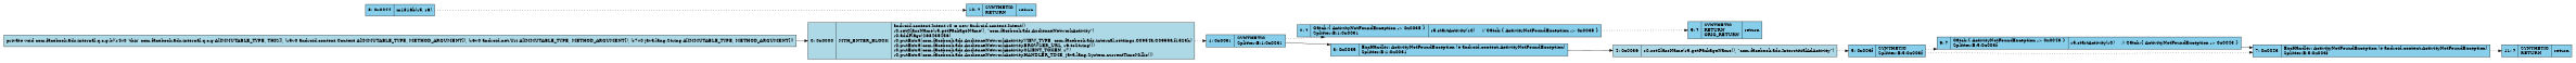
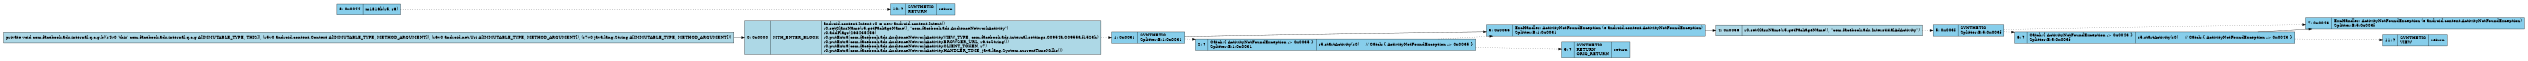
  digraph {
    rankdir=LR
    node [fillcolor=skyblue shape=record style=filled]
    edge [style=dotted]
    n1 [fillcolor=lightblue label="{0\:\ 0x0000|MTH_ENTER_BLOCK\l|android.content.Intent r0 = new android.content.Intent()\lr0.setClassName(r5.getPackageName(), \"com.facebook.ads.AudienceNetworkActivity\")\lr0.addFlags(268435456)\lr0.putExtra(com.facebook.ads.AudienceNetworkActivity.VIEW_TYPE, com.facebook.ads.internal.settings.C0954a.C0955a.f1523h)\lr0.putExtra(com.facebook.ads.AudienceNetworkActivity.BROWSER_URL, r6.toString())\lr0.putExtra(com.facebook.ads.AudienceNetworkActivity.CLIENT_TOKEN, r7)\lr0.putExtra(com.facebook.ads.AudienceNetworkActivity.HANDLER_TIME, java.lang.System.currentTimeMillis())\l}"]
    n2 [label="{1\:\ 0x0031|SYNTHETIC\lSplitter:B:1:0x0031\l}"]
    n3 [label="{2\:\ ?|Catch:\{ ActivityNotFoundException \-\> 0x0035 \}\lSplitter:B:1:0x0031\l|r5.startActivity(r0)     \/\/ Catch:\{ ActivityNotFoundException \-\> 0x0035 \}\l}"]
    n4 [label="{3\:\ 0x0035|ExcHandler: ActivityNotFoundException (e android.content.ActivityNotFoundException)\lSplitter:B:1:0x0031\l}"]
    n5 [label="{9\:\ ?|SYNTHETIC\lRETURN\lORIG_RETURN\l|return\l}"]
    n6 [fillcolor=lightblue label="{4\:\ 0x0036|r0.setClassName(r5.getPackageName(), \"com.facebook.ads.InterstitialAdActivity\")\l}"]
    n7 [label="{5\:\ 0x003f|SYNTHETIC\lSplitter:B:5:0x003f\l}"]
    n8 [label="{6\:\ ?|Catch:\{ ActivityNotFoundException \-\> 0x0043 \}\lSplitter:B:5:0x003f\l|r5.startActivity(r0)     \/\/ Catch:\{ ActivityNotFoundException \-\> 0x0043 \}\l}"]
    n9 [label="{7\:\ 0x0043|ExcHandler: ActivityNotFoundException (e android.content.ActivityNotFoundException)\lSplitter:B:5:0x003f\l}"]
-   n10 [label="{11\:\ ?|SYNTHETIC\lRETURN\l|return\l}"]
+   n10 [label="{11\:\ ?|SYNTHETIC\lVIEW\l|return\l}"]
    n11 [label="{8\:\ 0x0044|m1816b(r5, r6)\l}"]
    n12 [label="{10\:\ ?|SYNTHETIC\lRETURN\l|return\l}"]
    n13 [fillcolor=lightblue label="{private void com.facebook.ads.internal.q.c.g.b((r4v0 'this' com.facebook.ads.internal.q.c.g A[IMMUTABLE_TYPE, THIS]), (r5v0 android.content.Context A[IMMUTABLE_TYPE, METHOD_ARGUMENT]), (r6v0 android.net.Uri A[IMMUTABLE_TYPE, METHOD_ARGUMENT]), (r7v0 java.lang.String A[IMMUTABLE_TYPE, METHOD_ARGUMENT])) }"]
    n1 -> n2
    n2 -> n3
    n2 -> n4 [style=solid]
+   n3 -> n4
    n3 -> n5
    n4 -> n6 [style=solid]
    n6 -> n7
    n7 -> n8
    n7 -> n9
    n8 -> n9 [style=solid]
-   n9 -> n10
+   n8 -> n10
    n11 -> n12
    n13 -> n1 [style=solid]
  }
